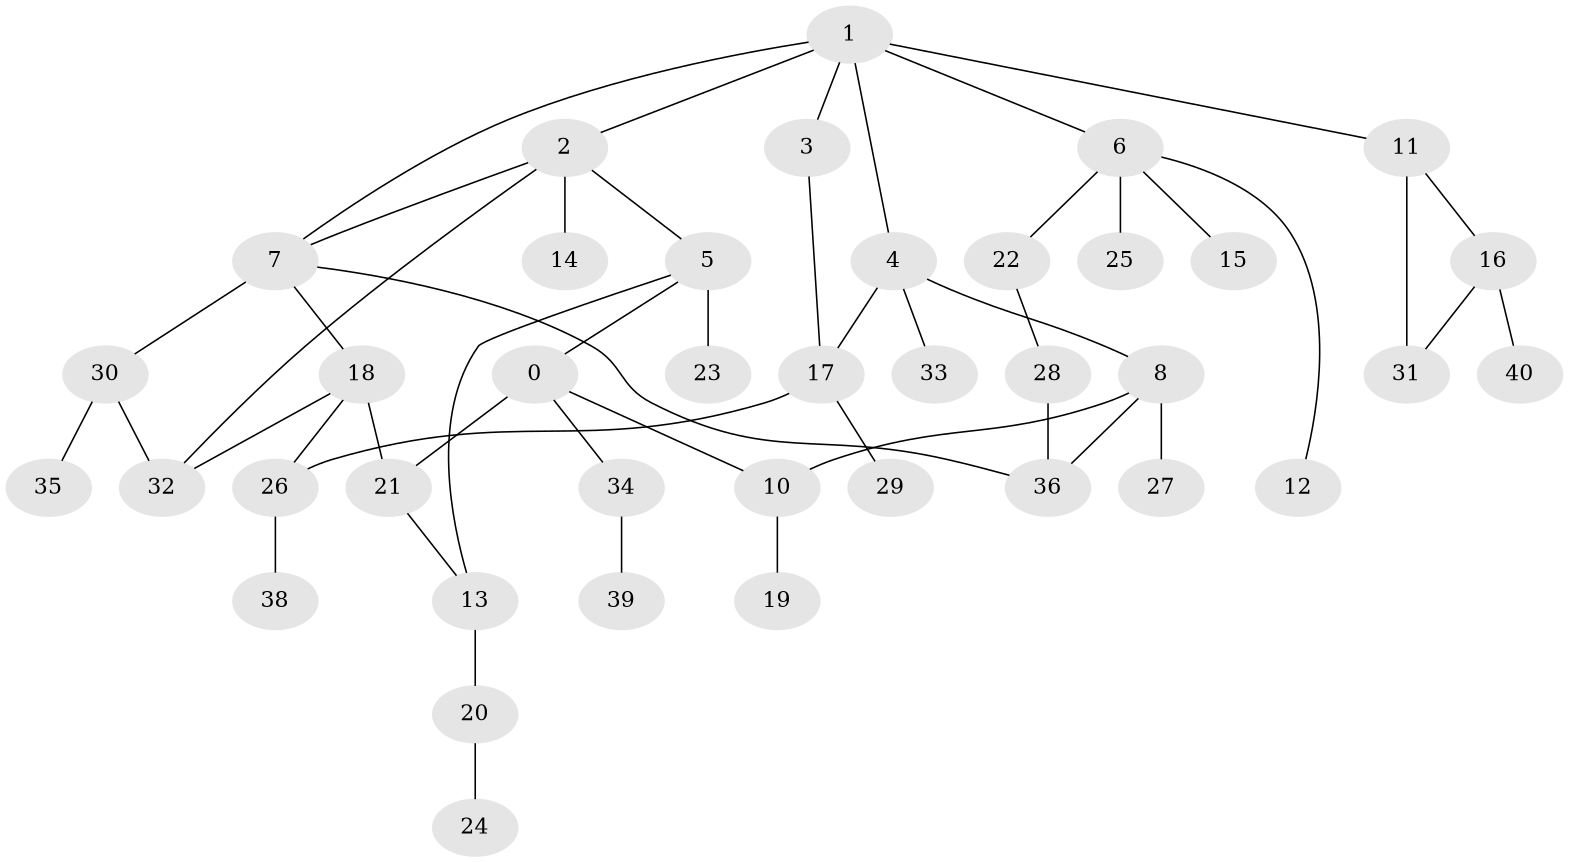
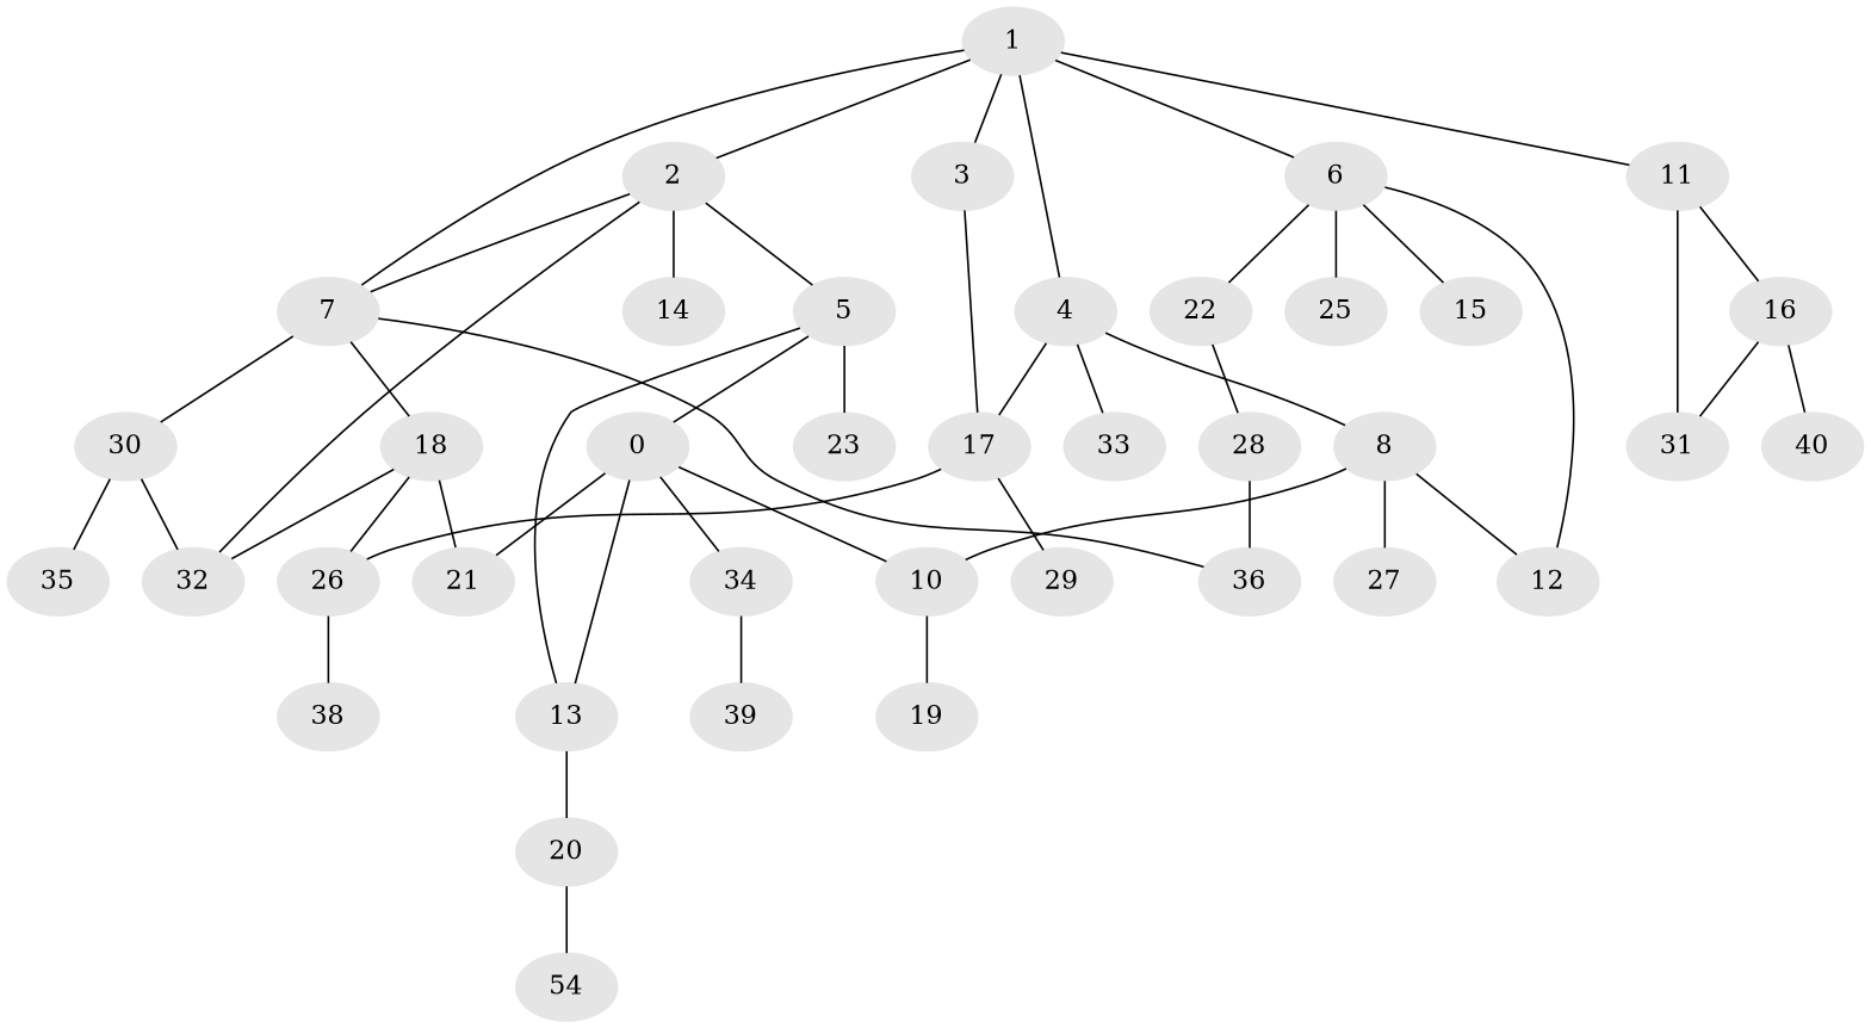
  graph {
    node [color=gray90 style=filled]
    edge [weight=1.0]
    1
    2
    3
    4
    6
    7
    11
    5
    14
    32
    17
    8
    33
    25
    12
    15
    22
    30
    18
    36
    16
    31
    n23 [label=0]
    13
    23
    26
    29
    35
    10
    27
    21
    34
    20
    28
    19
    39
    40
-   24
+   24 [label=54]
    38
    1 -- 2
    1 -- 3
    1 -- 4
    1 -- 6
    1 -- 7
    1 -- 11
    2 -- 7
    2 -- 5
    2 -- 14
    2 -- 32
    3 -- 17
    4 -- 17
    4 -- 8
    4 -- 33
    6 -- 25
    6 -- 12
    6 -- 15
    6 -- 22
    7 -- 30
    7 -- 18
    7 -- 36
    11 -- 16
    11 -- 31 [weight=3.0]
    5 -- n23
    5 -- 13
    5 -- 23 [weight=4.0]
    17 -- 26
    17 -- 29
-   8 -- 36
+   8 -- 12
    8 -- 10 [weight=2.0]
    8 -- 27
    22 -- 28
    30 -- 32
    30 -- 35 [weight=2.0]
    18 -- 32
    18 -- 26
    18 -- 21
    16 -- 31
    16 -- 40
-   21 -- 13
+   n23 -- 13
    n23 -- 10
    n23 -- 21
    n23 -- 34
    13 -- 20
    26 -- 38
    10 -- 19
    34 -- 39
    20 -- 24
    28 -- 36
  }
